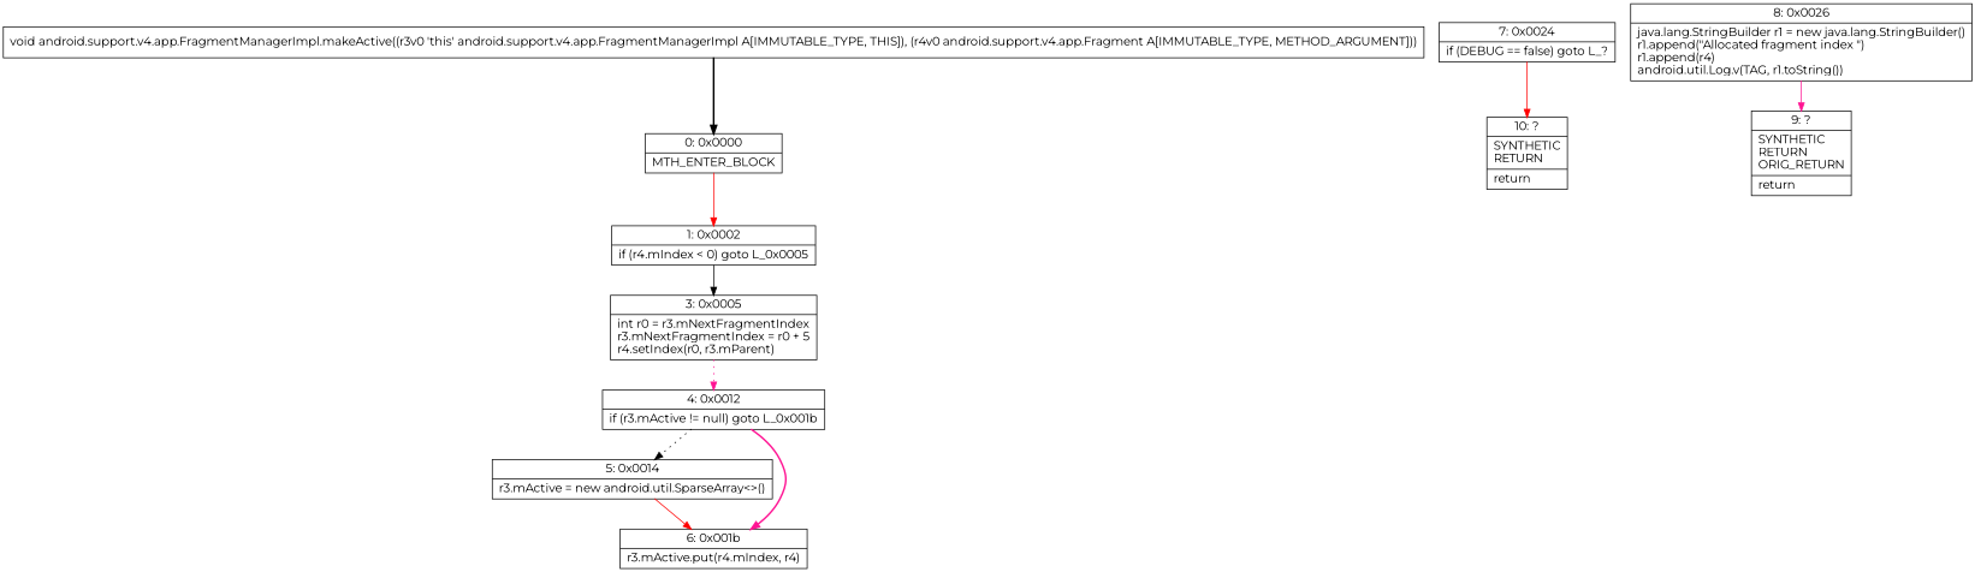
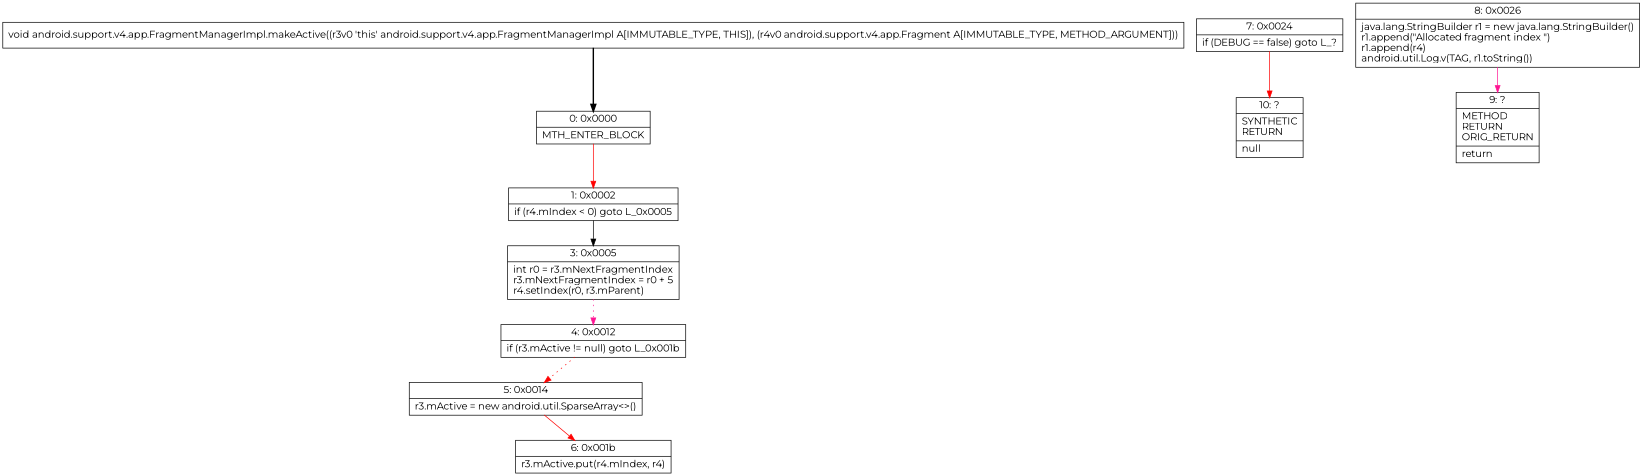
  digraph {
    fontname=Montserrat
    node [fontname=Montserrat shape=record]
    edge [color=red fontname=Montserrat style=solid]
    n1 [label="{0\:\ 0x0000|MTH_ENTER_BLOCK\l}"]
    n2 [label="{1\:\ 0x0002|if (r4.mIndex \< 0) goto L_0x0005\l}"]
    n3 [label="{3\:\ 0x0005|int r0 = r3.mNextFragmentIndex\lr3.mNextFragmentIndex = r0 + 5\lr4.setIndex(r0, r3.mParent)\l}"]
    n4 [label="{4\:\ 0x0012|if (r3.mActive != null) goto L_0x001b\l}"]
    n5 [label="{5\:\ 0x0014|r3.mActive = new android.util.SparseArray\<\>()\l}"]
    n6 [label="{6\:\ 0x001b|r3.mActive.put(r4.mIndex, r4)\l}"]
    n7 [label="{7\:\ 0x0024|if (DEBUG == false) goto L_?\l}"]
-   n8 [label="{10\:\ ?|SYNTHETIC\lRETURN\l|return\l}"]
+   n8 [label="{10\:\ ?|SYNTHETIC\lRETURN\l|null\l}"]
    n9 [label="{8\:\ 0x0026|java.lang.StringBuilder r1 = new java.lang.StringBuilder()\lr1.append(\"Allocated fragment index \")\lr1.append(r4)\landroid.util.Log.v(TAG, r1.toString())\l}"]
-   n10 [label="{9\:\ ?|SYNTHETIC\lRETURN\lORIG_RETURN\l|return\l}"]
+   n10 [label="{9\:\ ?|METHOD\lRETURN\lORIG_RETURN\l|return\l}"]
    n11 [label="{void android.support.v4.app.FragmentManagerImpl.makeActive((r3v0 'this' android.support.v4.app.FragmentManagerImpl A[IMMUTABLE_TYPE, THIS]), (r4v0 android.support.v4.app.Fragment A[IMMUTABLE_TYPE, METHOD_ARGUMENT])) }"]
    n1 -> n2
    n2 -> n3 [color=black]
    n3 -> n4 [color=deeppink style=dotted]
-   n4 -> n5 [color=black style=dotted]
-   n4 -> n6 [color=deeppink style=bold]
+   n4 -> n5 [style=dotted]
    n5 -> n6
    n7 -> n8
    n9 -> n10 [color=deeppink]
    n11 -> n1 [color=black style=bold]
  }
